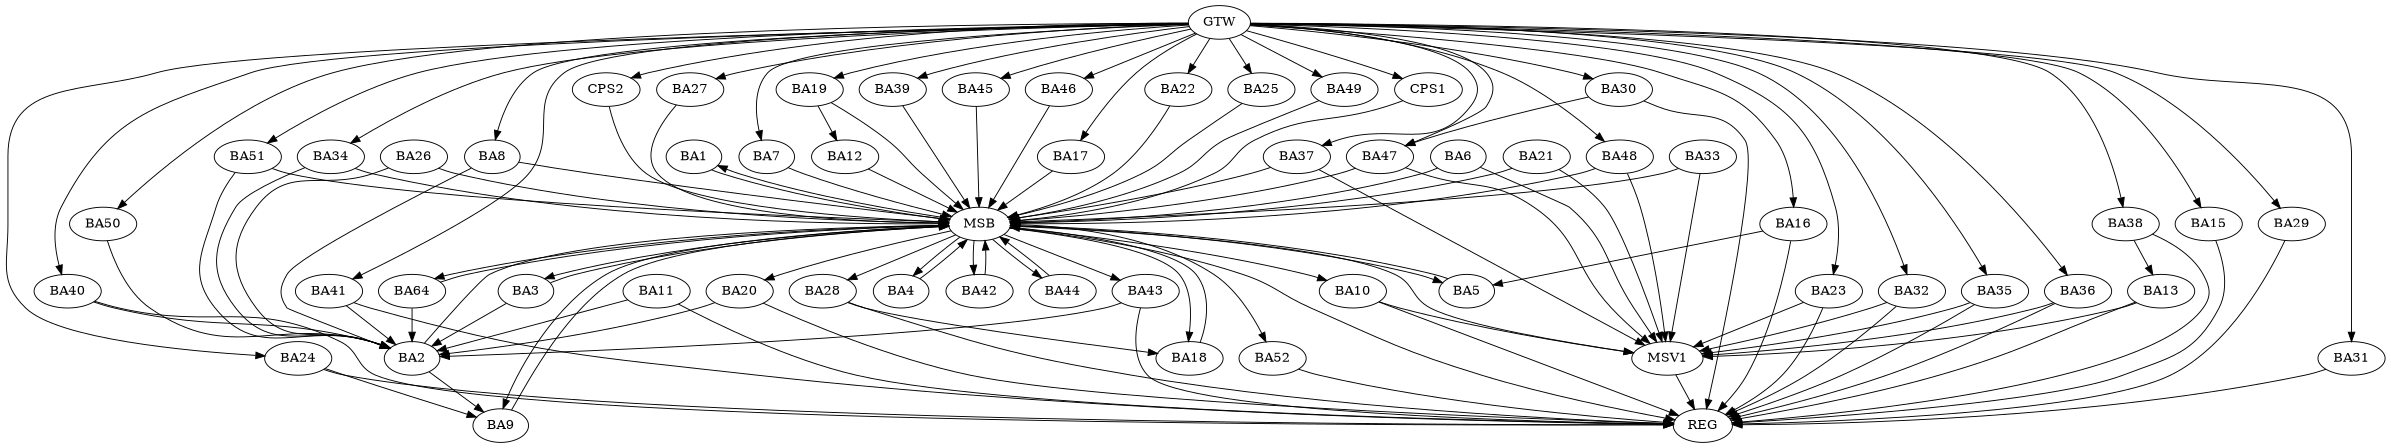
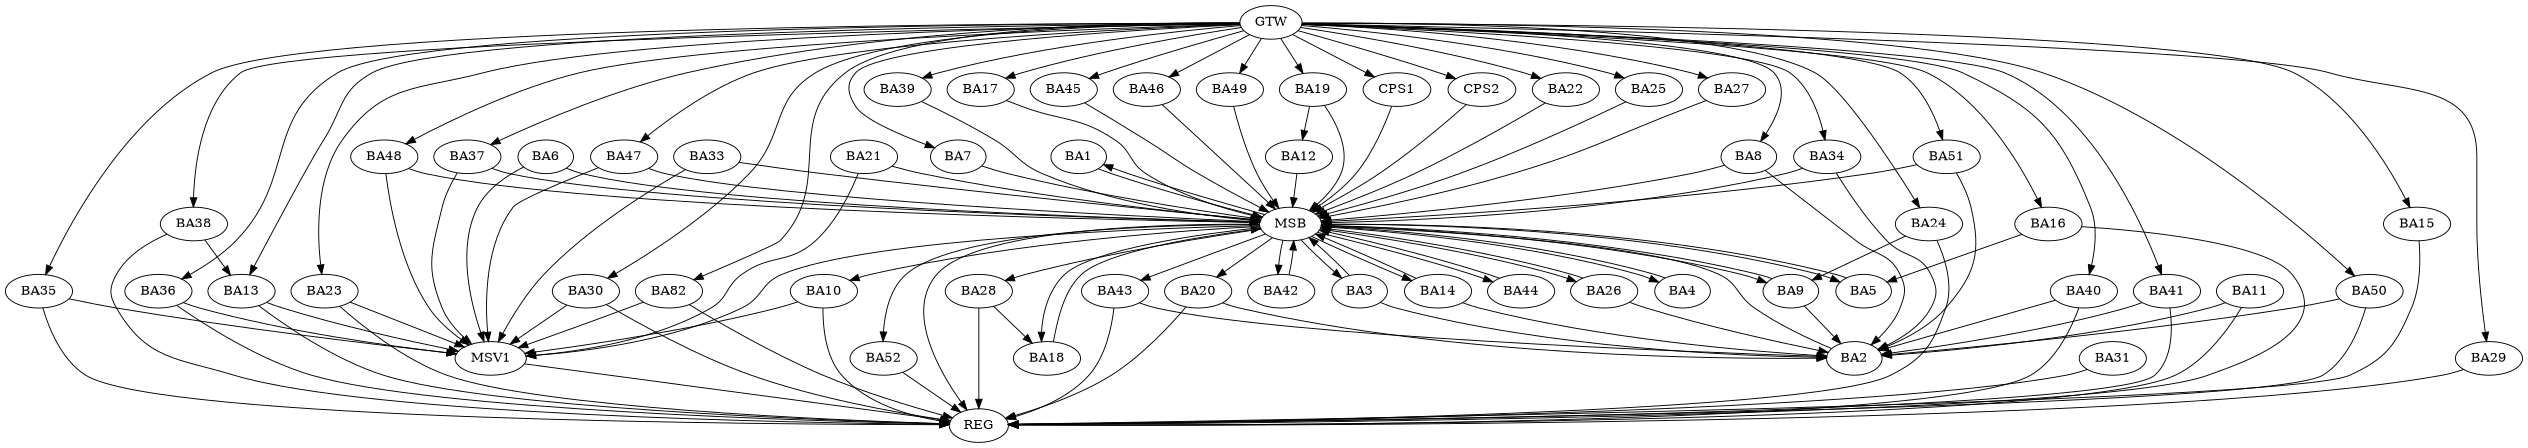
  strict digraph {
    n1 [label=BA1]
    n2 [label=MSB]
    n3 [label=BA3]
    n4 [label=BA4]
    n5 [label=BA5]
    n6 [label=MSV1]
    n7 [label=BA9]
    n8 [label=BA10]
    n9 [label=REG]
-   n10 [label=BA64]
+   n10 [label=BA14]
    n11 [label=BA18]
    n12 [label=BA20]
    n13 [label=BA26]
    n14 [label=BA28]
    n15 [label=BA42]
    n16 [label=BA43]
    n17 [label=BA44]
    n18 [label=BA52]
    n19 [label=BA2]
    n20 [label=BA6]
    n21 [label=BA7]
    n22 [label=BA8]
    n23 [label=BA11]
    n24 [label=BA12]
    n25 [label=BA13]
    n26 [label=BA15]
    n27 [label=BA16]
    n28 [label=BA17]
    n29 [label=BA19]
    n30 [label=BA21]
    n31 [label=BA22]
    n32 [label=BA23]
    n33 [label=BA24]
    n34 [label=BA25]
    n35 [label=BA27]
    n36 [label=BA29]
    n37 [label=BA30]
    n38 [label=BA31]
-   n39 [label=BA32]
+   n39 [label=BA82]
    n40 [label=BA33]
    n41 [label=BA34]
    n42 [label=BA35]
    n43 [label=BA36]
    n44 [label=BA37]
    n45 [label=BA38]
    n46 [label=BA39]
    n47 [label=BA40]
    n48 [label=BA41]
    n49 [label=BA45]
    n50 [label=BA46]
    n51 [label=BA47]
    n52 [label=BA48]
    n53 [label=BA49]
    n54 [label=BA50]
    n55 [label=BA51]
    n56 [label=CPS1]
    n57 [label=CPS2]
    n58 [label=GTW]
    n1 -> n2
    n2 -> n1
    n2 -> n3
    n2 -> n4
    n2 -> n5
    n2 -> n6
    n2 -> n7
    n2 -> n8
    n2 -> n9
    n2 -> n10
    n2 -> n11
    n2 -> n12
+   n2 -> n13
    n2 -> n14
    n2 -> n15
    n2 -> n16
    n2 -> n17
    n2 -> n18
    n3 -> n2
    n3 -> n19
    n4 -> n2
    n5 -> n2
    n6 -> n9
    n7 -> n2
-   n19 -> n7
+   n7 -> n19
    n8 -> n6
    n8 -> n9
    n10 -> n2
    n10 -> n19
    n11 -> n2
    n12 -> n9
    n12 -> n19
    n13 -> n2
    n13 -> n19
    n14 -> n9
    n14 -> n11
    n15 -> n2
    n16 -> n9
    n16 -> n19
    n17 -> n2
    n18 -> n9
    n19 -> n2
    n20 -> n2
    n20 -> n6
    n21 -> n2
    n22 -> n2
    n22 -> n19
    n23 -> n9
    n23 -> n19
    n24 -> n2
    n25 -> n6
    n25 -> n9
    n26 -> n9
    n27 -> n5
    n27 -> n9
    n28 -> n2
    n29 -> n2
    n29 -> n24
    n30 -> n2
    n30 -> n6
    n31 -> n2
    n32 -> n6
    n32 -> n9
    n33 -> n7
    n33 -> n9
    n34 -> n2
    n35 -> n2
    n36 -> n9
-   n37 -> n51
+   n37 -> n6
    n37 -> n9
    n38 -> n9
    n39 -> n6
    n39 -> n9
    n40 -> n2
    n40 -> n6
    n41 -> n2
    n41 -> n19
    n42 -> n6
    n42 -> n9
    n43 -> n6
    n43 -> n9
    n44 -> n2
    n44 -> n6
    n45 -> n9
    n45 -> n25
    n46 -> n2
    n47 -> n9
    n47 -> n19
    n48 -> n9
    n48 -> n19
    n49 -> n2
    n50 -> n2
    n51 -> n2
    n51 -> n6
    n52 -> n2
    n52 -> n6
    n53 -> n2
+   n54 -> n9
    n54 -> n19
    n55 -> n2
    n55 -> n19
    n56 -> n2
    n57 -> n2
    n58 -> n21
    n58 -> n22
    n58 -> n26
    n58 -> n27
    n58 -> n28
    n58 -> n29
    n58 -> n31
    n58 -> n32
    n58 -> n33
    n58 -> n34
    n58 -> n35
    n58 -> n36
    n58 -> n37
-   n58 -> n38
+   n58 -> n25
    n58 -> n39
    n58 -> n41
    n58 -> n42
    n58 -> n43
    n58 -> n44
    n58 -> n45
    n58 -> n46
    n58 -> n47
    n58 -> n48
    n58 -> n49
    n58 -> n50
    n58 -> n51
    n58 -> n52
    n58 -> n53
    n58 -> n54
    n58 -> n55
    n58 -> n56
    n58 -> n57
  }
